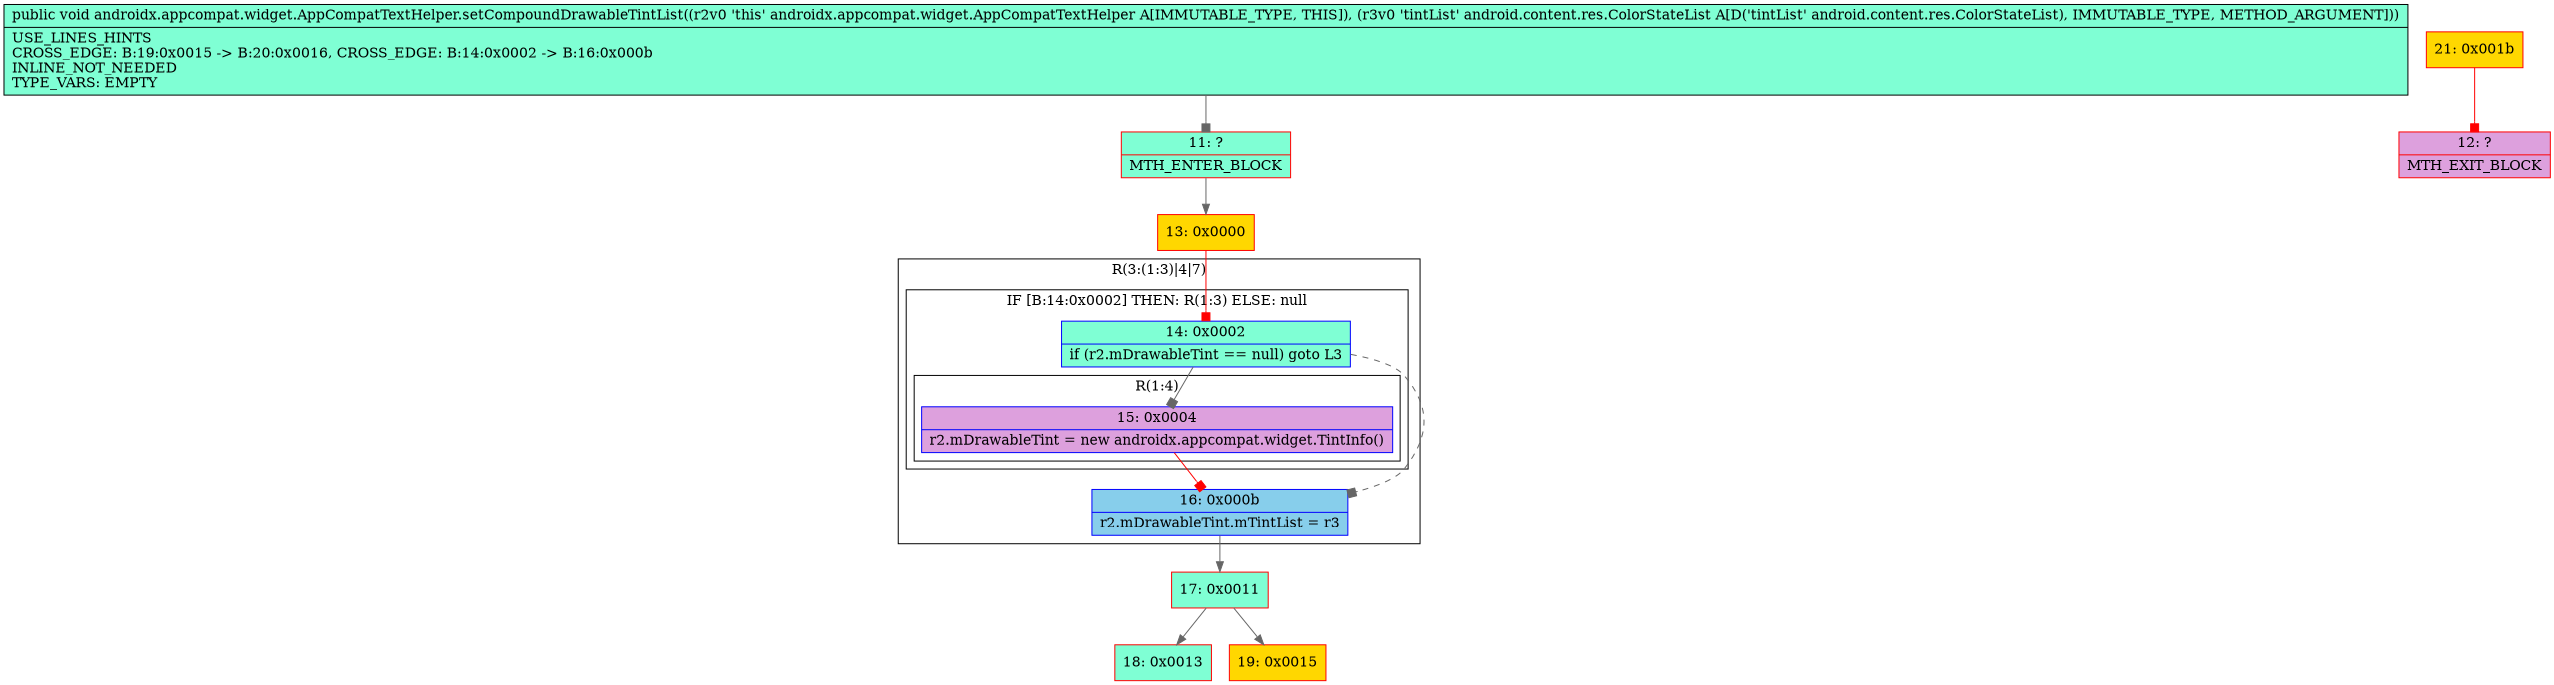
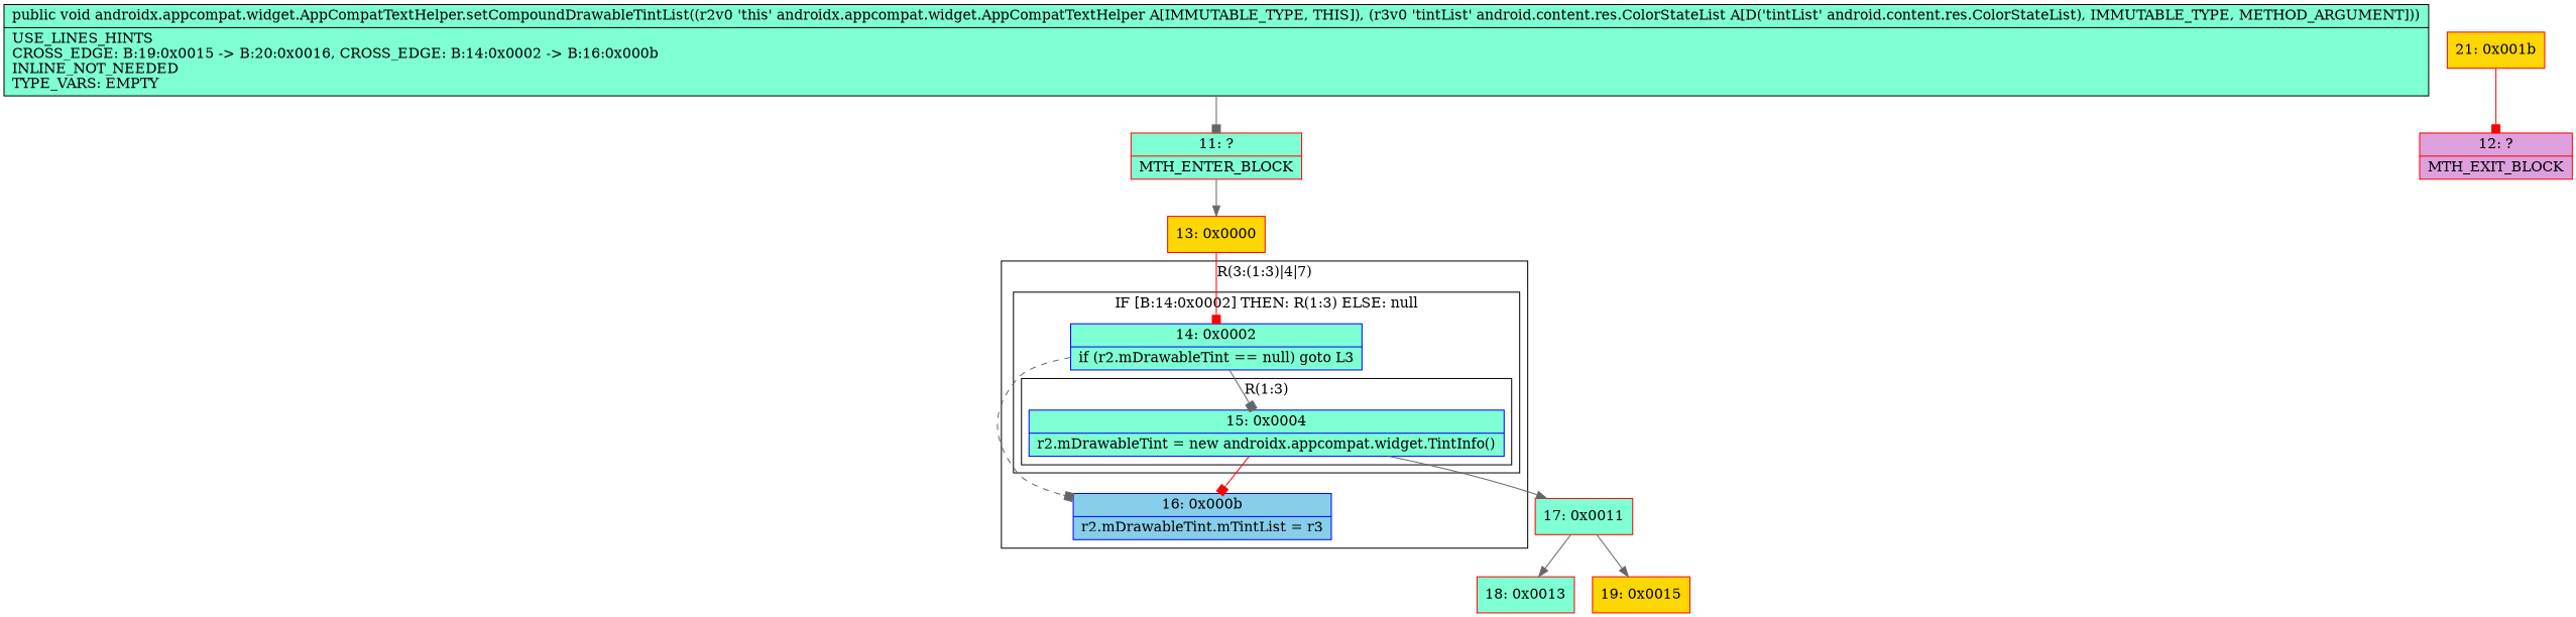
  digraph {
    node [color=red fillcolor=aquamarine shape=record style=filled]
    edge [arrowhead=box color=gray40]
-   n1 [color=blue fillcolor=plum label="{15\:\ 0x0004|r2.mDrawableTint = new androidx.appcompat.widget.TintInfo()\l}"]
+   n1 [color=blue label="{15\:\ 0x0004|r2.mDrawableTint = new androidx.appcompat.widget.TintInfo()\l}"]
    n2 [color=blue label="{14\:\ 0x0002|if (r2.mDrawableTint == null) goto L3\l}"]
    n3 [color=blue fillcolor=skyblue label="{16\:\ 0x000b|r2.mDrawableTint.mTintList = r3\l}"]
    n4 [label="{17\:\ 0x0011}"]
    n5 [label="{18\:\ 0x0013}"]
    n6 [fillcolor=gold label="{19\:\ 0x0015}"]
    n7 [fillcolor=gold label="{21\:\ 0x001b}"]
    n8 [fillcolor=plum label="{12\:\ ?|MTH_EXIT_BLOCK\l}"]
    n9 [label="{11\:\ ?|MTH_ENTER_BLOCK\l}"]
    n10 [fillcolor=gold label="{13\:\ 0x0000}"]
    n11 [label="{public void androidx.appcompat.widget.AppCompatTextHelper.setCompoundDrawableTintList((r2v0 'this' androidx.appcompat.widget.AppCompatTextHelper A[IMMUTABLE_TYPE, THIS]), (r3v0 'tintList' android.content.res.ColorStateList A[D('tintList' android.content.res.ColorStateList), IMMUTABLE_TYPE, METHOD_ARGUMENT]))  | USE_LINES_HINTS\lCROSS_EDGE: B:19:0x0015 \-\> B:20:0x0016, CROSS_EDGE: B:14:0x0002 \-\> B:16:0x000b\lINLINE_NOT_NEEDED\lTYPE_VARS: EMPTY\l}" color=""]
    subgraph cluster_1 {
      label="R(3:(1:3)|4|7)"
      n3
      subgraph cluster_2 {
        label="IF [B:14:0x0002] THEN: R(1:3) ELSE: null"
        n2
        subgraph cluster_3 {
-         label="R(1:4)"
+         label="R(1:3)"
          n1
        }
      }
    }
    n1 -> n3 [color=red]
    n2 -> n1
    n2 -> n3 [style=dashed]
-   n3 -> n4 [arrowhead=normal]
+   n1 -> n4 [arrowhead=normal]
    n4 -> n5 [arrowhead=normal]
    n4 -> n6 [arrowhead=normal]
    n7 -> n8 [color=red]
    n9 -> n10 [arrowhead=normal]
    n10 -> n2 [color=red]
    n11 -> n9
  }
